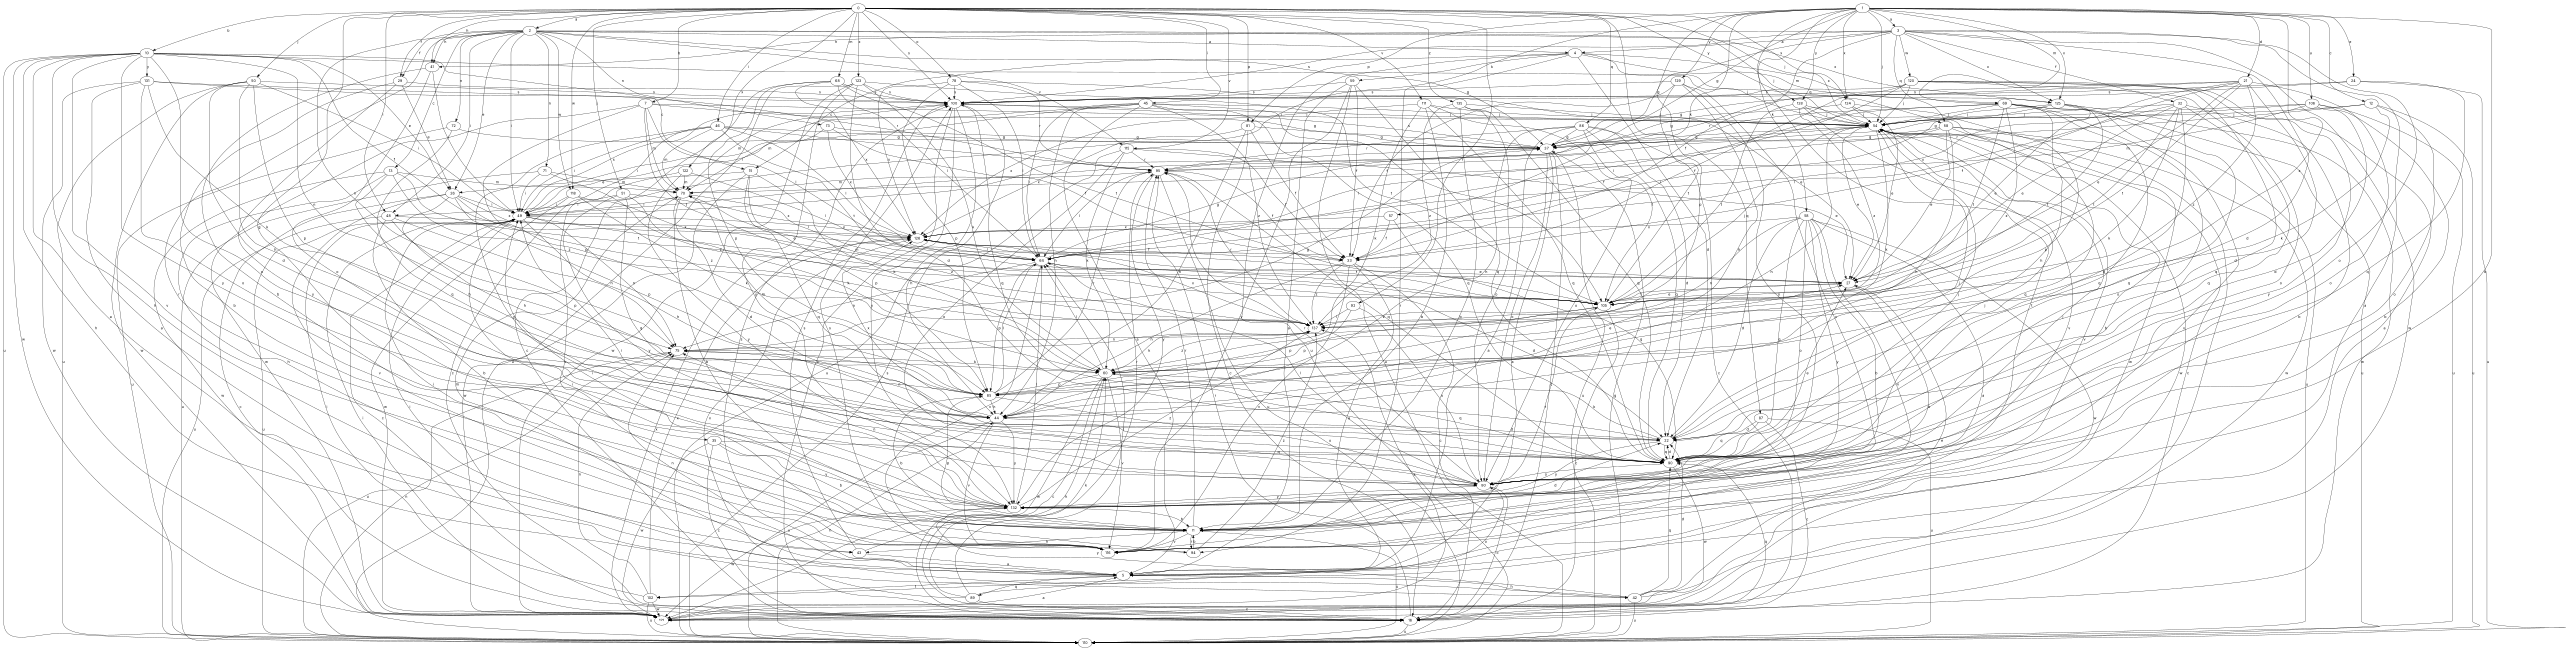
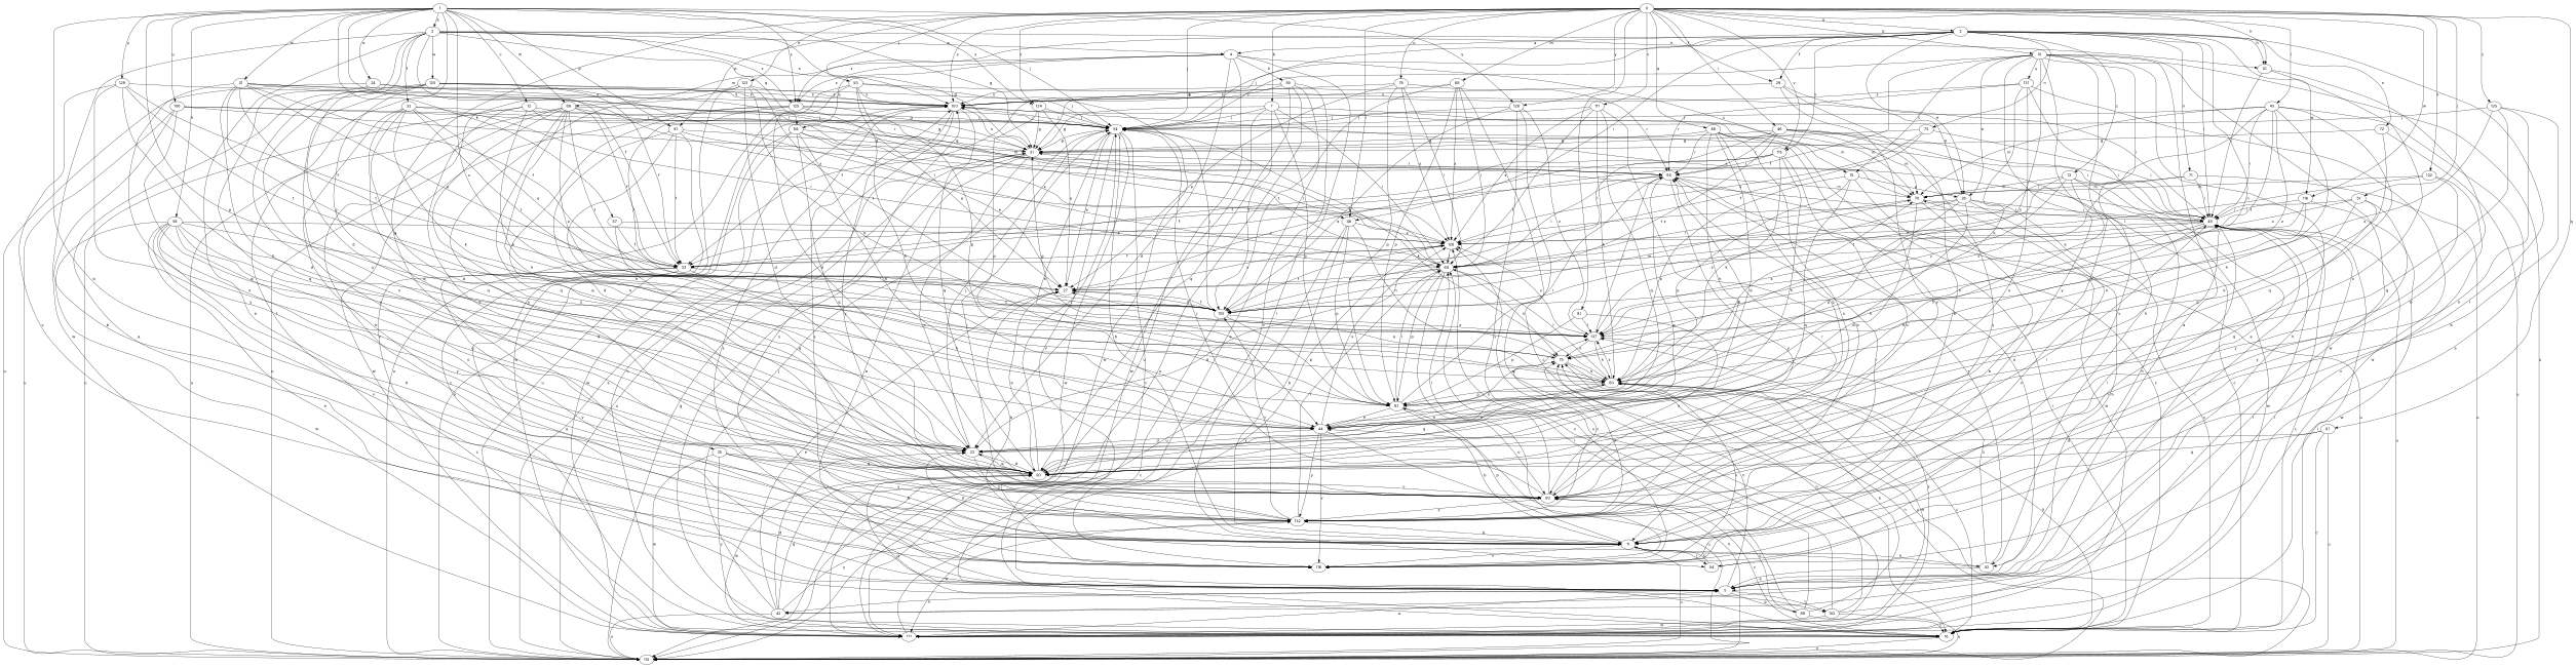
  strict digraph {
    fontname=Inter
    node [fontname=Inter]
    edge [fontname=Inter]
    0
    2
    7
    10
    29
    35
    41
    45
    46
    48
    50
    51
    54
    68
    78
    81
    86
    87
    92
    100
    111
    115
    118
    122
    123
    124
    128
    135
    37
    125
    4
    13
    26
    49
    71
    72
    73
    75
    94
    85
    121
    70
    64
    105
    5
    33
    80
    15
    110
    42
    43
    116
    131
    132
    11
    90
    16
    137
    44
    95
    126
    22
    60
    27
    1
    3
    12
    21
    24
    57
    58
    69
    102
    106
    129
    32
    88
    120
    59
    89
    0 -> 2 [label=a]
    0 -> 7 [label=b]
    0 -> 10 [label=b]
    0 -> 29 [label=f]
    0 -> 35 [label=g]
    0 -> 41 [label=h]
    0 -> 45 [label=i]
    0 -> 46 [label=i]
    0 -> 48 [label=i]
    0 -> 50 [label=j]
    0 -> 51 [label=j]
    0 -> 54 [label=j]
    0 -> 68 [label=m]
    0 -> 78 [label=o]
    0 -> 81 [label=p]
    0 -> 86 [label=q]
    0 -> 87 [label=q]
    0 -> 92 [label=r]
    0 -> 100 [label=s]
    0 -> 111 [label=v]
    0 -> 115 [label=v]
    0 -> 118 [label=w]
    0 -> 122 [label=x]
    0 -> 123 [label=x]
    0 -> 124 [label=x]
    0 -> 128 [label=y]
    0 -> 135 [label=z]
    2 -> 29 [label=f]
    2 -> 41 [label=h]
    2 -> 48 [label=i]
    2 -> 54 [label=j]
    2 -> 115 [label=v]
    2 -> 118 [label=w]
    2 -> 37 [label=g]
    2 -> 125 [label=x]
    2 -> 4 [label=a]
    2 -> 13 [label=c]
    2 -> 26 [label=e]
    2 -> 49 [label=i]
    2 -> 71 [label=n]
    2 -> 72 [label=n]
    2 -> 73 [label=n]
    2 -> 75 [label=n]
    2 -> 94 [label=r]
    7 -> 54 [label=j]
    7 -> 37 [label=g]
    7 -> 85 [label=p]
    7 -> 121 [label=w]
    7 -> 70 [label=m]
    7 -> 64 [label=l]
    7 -> 105 [label=t]
    10 -> 54 [label=j]
    10 -> 26 [label=e]
    10 -> 75 [label=n]
    10 -> 121 [label=w]
    10 -> 5 [label=a]
    10 -> 33 [label=f]
    10 -> 80 [label=o]
    10 -> 15 [label=c]
    10 -> 110 [label=u]
    10 -> 42 [label=h]
    10 -> 43 [label=h]
    10 -> 116 [label=v]
    10 -> 131 [label=y]
    10 -> 132 [label=y]
    29 -> 100 [label=s]
    29 -> 26 [label=e]
    29 -> 132 [label=y]
    29 -> 11 [label=b]
    35 -> 121 [label=w]
    35 -> 132 [label=y]
    35 -> 11 [label=b]
    35 -> 90 [label=q]
    35 -> 16 [label=c]
    41 -> 49 [label=i]
    41 -> 80 [label=o]
    41 -> 11 [label=b]
    45 -> 54 [label=j]
    45 -> 49 [label=i]
    45 -> 70 [label=m]
    45 -> 64 [label=l]
    45 -> 105 [label=t]
    45 -> 5 [label=a]
    45 -> 90 [label=q]
    45 -> 137 [label=z]
    45 -> 44 [label=h]
    46 -> 37 [label=g]
    46 -> 49 [label=i]
    46 -> 70 [label=m]
    46 -> 64 [label=l]
    46 -> 105 [label=t]
    46 -> 132 [label=y]
    46 -> 16 [label=c]
    46 -> 95 [label=r]
    48 -> 75 [label=n]
    48 -> 85 [label=p]
    48 -> 110 [label=u]
    48 -> 11 [label=b]
    48 -> 126 [label=x]
    50 -> 100 [label=s]
    50 -> 49 [label=i]
    50 -> 85 [label=p]
    50 -> 121 [label=w]
    50 -> 110 [label=u]
    50 -> 44 [label=h]
    50 -> 22 [label=d]
    51 -> 49 [label=i]
    51 -> 132 [label=y]
    51 -> 90 [label=q]
    51 -> 126 [label=x]
    51 -> 60 [label=k]
    54 -> 37 [label=g]
    54 -> 49 [label=i]
    54 -> 121 [label=w]
    54 -> 116 [label=v]
    54 -> 11 [label=b]
    54 -> 16 [label=c]
    54 -> 44 [label=h]
    54 -> 60 [label=k]
    54 -> 27 [label=e]
    68 -> 100 [label=s]
    68 -> 85 [label=p]
    68 -> 64 [label=l]
    68 -> 105 [label=t]
    68 -> 16 [label=c]
    68 -> 126 [label=x]
    78 -> 100 [label=s]
    78 -> 85 [label=p]
    78 -> 64 [label=l]
    78 -> 95 [label=r]
    78 -> 126 [label=x]
    78 -> 27 [label=e]
    81 -> 37 [label=g]
    81 -> 33 [label=f]
    81 -> 16 [label=c]
    81 -> 44 [label=h]
    81 -> 126 [label=x]
+   81 -> 22 [label=d]
    86 -> 37 [label=g]
    86 -> 5 [label=a]
    86 -> 80 [label=o]
    86 -> 90 [label=q]
    86 -> 16 [label=c]
    86 -> 44 [label=h]
    86 -> 95 [label=r]
    86 -> 22 [label=d]
    87 -> 110 [label=u]
    87 -> 90 [label=q]
    87 -> 16 [label=c]
    87 -> 22 [label=d]
    92 -> 85 [label=p]
    92 -> 80 [label=o]
    92 -> 137 [label=l]
    100 -> 54 [label=j]
    100 -> 70 [label=m]
    100 -> 110 [label=u]
    100 -> 132 [label=y]
    100 -> 90 [label=q]
    100 -> 16 [label=c]
    111 -> 54 [label=j]
    111 -> 105 [label=t]
    111 -> 11 [label=b]
    111 -> 90 [label=q]
    111 -> 126 [label=x]
    111 -> 60 [label=k]
    115 -> 33 [label=f]
    115 -> 80 [label=o]
    115 -> 44 [label=h]
    115 -> 95 [label=r]
    115 -> 60 [label=k]
    115 -> 27 [label=e]
    118 -> 49 [label=i]
    118 -> 121 [label=w]
    118 -> 60 [label=k]
    118 -> 27 [label=e]
    122 -> 70 [label=m]
    122 -> 64 [label=l]
    122 -> 116 [label=v]
    122 -> 132 [label=y]
    123 -> 100 [label=s]
    123 -> 121 [label=w]
    123 -> 105 [label=t]
    123 -> 110 [label=u]
    123 -> 132 [label=y]
    123 -> 22 [label=d]
    123 -> 60 [label=k]
    124 -> 54 [label=j]
    124 -> 37 [label=g]
    124 -> 85 [label=p]
    124 -> 27 [label=e]
    128 -> 54 [label=j]
    128 -> 121 [label=w]
    128 -> 105 [label=t]
    128 -> 116 [label=v]
    128 -> 137 [label=z]
    135 -> 54 [label=j]
    135 -> 80 [label=o]
    135 -> 11 [label=b]
    135 -> 90 [label=q]
    135 -> 137 [label=z]
    37 -> 100 [label=s]
    37 -> 5 [label=a]
    37 -> 80 [label=o]
    37 -> 110 [label=u]
    37 -> 16 [label=c]
    37 -> 95 [label=r]
    125 -> 54 [label=j]
    125 -> 121 [label=w]
    125 -> 64 [label=l]
    125 -> 105 [label=t]
    125 -> 90 [label=q]
    125 -> 27 [label=e]
    4 -> 125 [label=x]
    4 -> 94 [label=r]
    4 -> 15 [label=c]
    4 -> 110 [label=u]
    4 -> 22 [label=d]
    4 -> 69 [label=m]
    4 -> 88 [label=q]
    4 -> 59 [label=k]
    13 -> 121 [label=w]
    13 -> 70 [label=m]
    13 -> 105 [label=t]
    13 -> 43 [label=h]
    13 -> 137 [label=z]
    13 -> 44 [label=h]
    26 -> 49 [label=i]
    26 -> 85 [label=p]
    26 -> 116 [label=v]
    26 -> 16 [label=c]
    26 -> 137 [label=z]
    26 -> 44 [label=h]
    26 -> 126 [label=x]
    49 -> 100 [label=s]
    49 -> 75 [label=n]
    49 -> 110 [label=u]
    49 -> 16 [label=c]
    49 -> 137 [label=z]
    49 -> 44 [label=h]
    49 -> 126 [label=x]
    71 -> 49 [label=i]
    71 -> 70 [label=m]
    71 -> 110 [label=u]
    71 -> 137 [label=z]
    72 -> 37 [label=g]
    72 -> 110 [label=u]
    72 -> 90 [label=q]
    73 -> 37 [label=g]
    73 -> 49 [label=i]
    73 -> 33 [label=f]
    73 -> 126 [label=x]
    75 -> 37 [label=g]
    75 -> 110 [label=u]
    75 -> 60 [label=k]
    94 -> 49 [label=i]
    94 -> 11 [label=b]
-   94 -> 137 [label=z]
+   43 -> 137 [label=z]
    85 -> 70 [label=m]
    85 -> 64 [label=l]
    85 -> 80 [label=o]
    85 -> 11 [label=b]
    85 -> 44 [label=h]
    85 -> 95 [label=r]
    121 -> 5 [label=a]
    121 -> 137 [label=z]
    121 -> 126 [label=x]
    70 -> 49 [label=i]
    70 -> 64 [label=l]
    70 -> 11 [label=b]
    70 -> 22 [label=d]
    64 -> 37 [label=g]
    64 -> 75 [label=n]
    64 -> 85 [label=p]
    64 -> 116 [label=v]
    64 -> 22 [label=d]
    64 -> 27 [label=e]
    105 -> 54 [label=j]
    105 -> 85 [label=p]
    105 -> 70 [label=m]
    105 -> 16 [label=c]
    105 -> 137 [label=z]
    105 -> 27 [label=e]
    5 -> 100 [label=s]
    5 -> 75 [label=n]
    5 -> 70 [label=m]
    5 -> 42 [label=h]
    5 -> 102 [label=t]
    5 -> 89 [label=q]
    33 -> 5 [label=a]
    33 -> 116 [label=v]
    33 -> 16 [label=c]
    33 -> 137 [label=z]
    33 -> 44 [label=h]
    80 -> 54 [label=j]
    80 -> 49 [label=i]
    80 -> 64 [label=l]
    80 -> 132 [label=y]
    80 -> 16 [label=c]
    80 -> 95 [label=r]
    15 -> 26 [label=e]
    15 -> 85 [label=p]
    15 -> 121 [label=w]
    15 -> 90 [label=q]
    15 -> 60 [label=k]
    110 -> 100 [label=s]
    110 -> 37 [label=g]
    110 -> 75 [label=n]
    110 -> 44 [label=h]
    42 -> 54 [label=j]
    42 -> 49 [label=i]
    42 -> 110 [label=u]
    42 -> 132 [label=y]
    42 -> 90 [label=q]
    42 -> 22 [label=d]
    42 -> 27 [label=e]
    43 -> 100 [label=s]
    43 -> 5 [label=a]
    43 -> 95 [label=r]
    116 -> 100 [label=s]
    116 -> 49 [label=i]
    131 -> 100 [label=s]
    131 -> 121 [label=w]
    131 -> 5 [label=a]
    131 -> 80 [label=o]
    131 -> 95 [label=r]
    131 -> 60 [label=k]
    132 -> 54 [label=j]
    132 -> 75 [label=n]
    132 -> 121 [label=w]
    132 -> 64 [label=l]
    132 -> 105 [label=t]
    132 -> 11 [label=b]
    132 -> 137 [label=z]
    11 -> 49 [label=i]
    11 -> 94 [label=r]
    11 -> 85 [label=p]
    11 -> 110 [label=u]
    11 -> 43 [label=h]
    11 -> 116 [label=v]
    11 -> 95 [label=r]
    11 -> 22 [label=d]
    90 -> 54 [label=j]
    90 -> 121 [label=w]
    90 -> 80 [label=o]
    90 -> 22 [label=d]
    90 -> 27 [label=e]
    16 -> 49 [label=i]
    16 -> 110 [label=u]
    16 -> 90 [label=q]
    16 -> 95 [label=r]
    16 -> 60 [label=k]
    137 -> 75 [label=n]
    137 -> 95 [label=r]
    137 -> 126 [label=x]
    137 -> 60 [label=k]
    44 -> 75 [label=n]
    44 -> 110 [label=u]
    44 -> 116 [label=v]
    44 -> 132 [label=y]
    44 -> 126 [label=x]
    44 -> 22 [label=d]
    95 -> 70 [label=m]
    95 -> 64 [label=l]
    95 -> 33 [label=f]
    95 -> 110 [label=u]
    95 -> 132 [label=y]
    95 -> 90 [label=q]
    126 -> 64 [label=l]
    126 -> 105 [label=t]
    126 -> 33 [label=f]
    22 -> 54 [label=j]
    22 -> 132 [label=y]
    22 -> 90 [label=q]
    22 -> 60 [label=k]
    60 -> 85 [label=p]
    60 -> 121 [label=w]
    60 -> 64 [label=l]
    60 -> 116 [label=v]
    60 -> 90 [label=q]
    60 -> 16 [label=c]
    60 -> 137 [label=z]
    60 -> 27 [label=e]
    27 -> 105 [label=t]
    27 -> 11 [label=b]
    27 -> 126 [label=x]
    1 -> 48 [label=i]
    1 -> 54 [label=j]
    1 -> 81 [label=p]
    1 -> 124 [label=x]
    1 -> 128 [label=y]
    1 -> 37 [label=g]
    1 -> 125 [label=x]
    1 -> 85 [label=p]
    1 -> 11 [label=b]
    1 -> 137 [label=z]
    1 -> 3 [label=a]
    1 -> 12 [label=c]
    1 -> 21 [label=d]
    1 -> 24 [label=e]
    1 -> 57 [label=k]
    1 -> 58 [label=k]
    1 -> 69 [label=m]
    1 -> 102 [label=t]
    1 -> 106 [label=u]
    1 -> 129 [label=y]
    3 -> 41 [label=h]
    3 -> 100 [label=s]
    3 -> 37 [label=g]
    3 -> 125 [label=x]
    3 -> 4 [label=a]
    3 -> 121 [label=w]
    3 -> 5 [label=a]
    3 -> 33 [label=f]
    3 -> 80 [label=o]
    3 -> 22 [label=d]
    3 -> 32 [label=f]
    3 -> 88 [label=q]
    3 -> 120 [label=w]
    12 -> 54 [label=j]
    12 -> 80 [label=o]
    12 -> 110 [label=u]
    12 -> 95 [label=r]
    12 -> 60 [label=k]
    21 -> 100 [label=s]
    21 -> 105 [label=t]
    21 -> 33 [label=f]
    21 -> 80 [label=o]
    21 -> 137 [label=z]
    21 -> 95 [label=r]
    21 -> 126 [label=x]
    21 -> 22 [label=d]
    21 -> 27 [label=e]
    24 -> 100 [label=s]
    24 -> 37 [label=g]
    24 -> 110 [label=u]
    24 -> 90 [label=q]
    57 -> 33 [label=f]
    57 -> 90 [label=q]
    57 -> 126 [label=x]
    58 -> 75 [label=n]
    58 -> 121 [label=w]
    58 -> 5 [label=a]
    58 -> 80 [label=o]
    58 -> 116 [label=v]
    58 -> 132 [label=y]
    58 -> 11 [label=b]
    58 -> 90 [label=q]
    58 -> 126 [label=x]
    58 -> 22 [label=d]
    69 -> 54 [label=j]
    69 -> 49 [label=i]
    69 -> 105 [label=t]
    69 -> 33 [label=f]
    69 -> 80 [label=o]
    69 -> 110 [label=u]
    69 -> 116 [label=v]
    69 -> 90 [label=q]
    69 -> 137 [label=z]
    69 -> 44 [label=h]
    102 -> 49 [label=i]
    102 -> 75 [label=n]
    102 -> 121 [label=w]
    102 -> 110 [label=u]
    102 -> 126 [label=x]
    106 -> 54 [label=j]
    106 -> 37 [label=g]
    106 -> 70 [label=m]
    106 -> 110 [label=u]
    106 -> 11 [label=b]
    106 -> 22 [label=d]
    129 -> 100 [label=s]
    129 -> 105 [label=t]
    129 -> 33 [label=f]
    129 -> 116 [label=v]
    129 -> 132 [label=y]
    129 -> 44 [label=h]
    32 -> 54 [label=j]
    32 -> 64 [label=l]
    32 -> 105 [label=t]
    32 -> 11 [label=b]
    32 -> 90 [label=q]
    32 -> 22 [label=d]
    32 -> 60 [label=k]
    32 -> 27 [label=e]
    88 -> 37 [label=g]
    88 -> 121 [label=w]
    88 -> 64 [label=l]
    88 -> 110 [label=u]
    88 -> 90 [label=q]
    88 -> 44 [label=h]
    88 -> 27 [label=e]
    120 -> 54 [label=j]
    120 -> 100 [label=s]
    120 -> 64 [label=l]
    120 -> 5 [label=a]
    120 -> 33 [label=f]
    120 -> 80 [label=o]
    120 -> 132 [label=y]
    120 -> 90 [label=q]
    59 -> 100 [label=s]
    59 -> 5 [label=a]
    59 -> 33 [label=f]
    59 -> 110 [label=u]
    59 -> 116 [label=v]
    59 -> 90 [label=q]
    89 -> 64 [label=l]
    89 -> 80 [label=o]
    89 -> 16 [label=c]
    89 -> 126 [label=x]
    89 -> 60 [label=k]
  }
